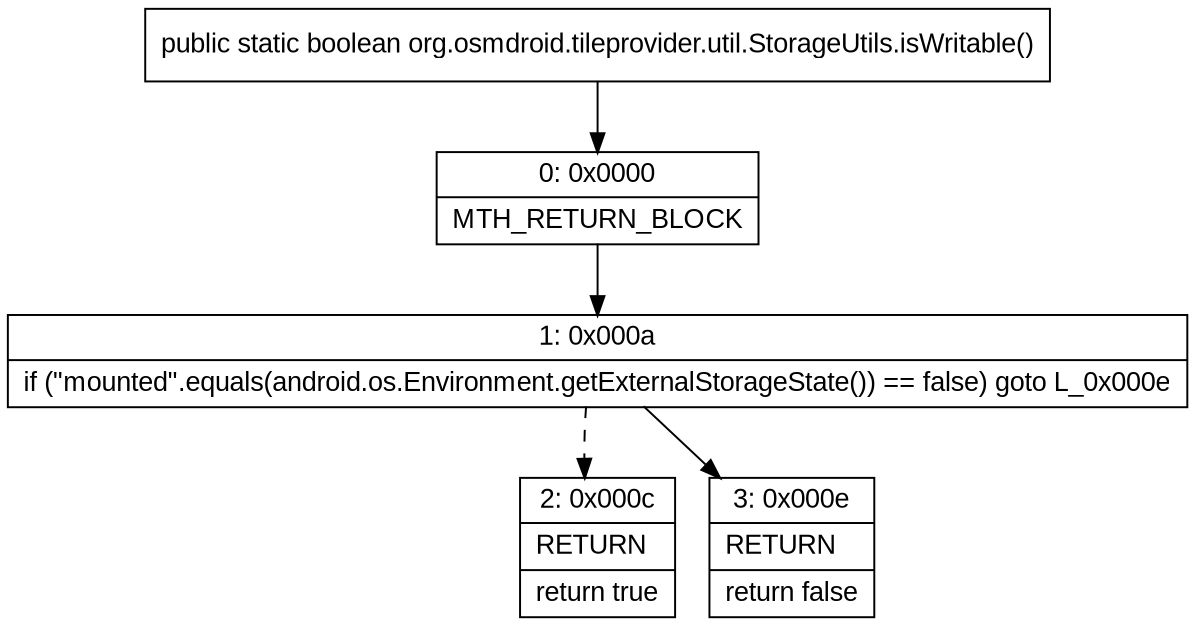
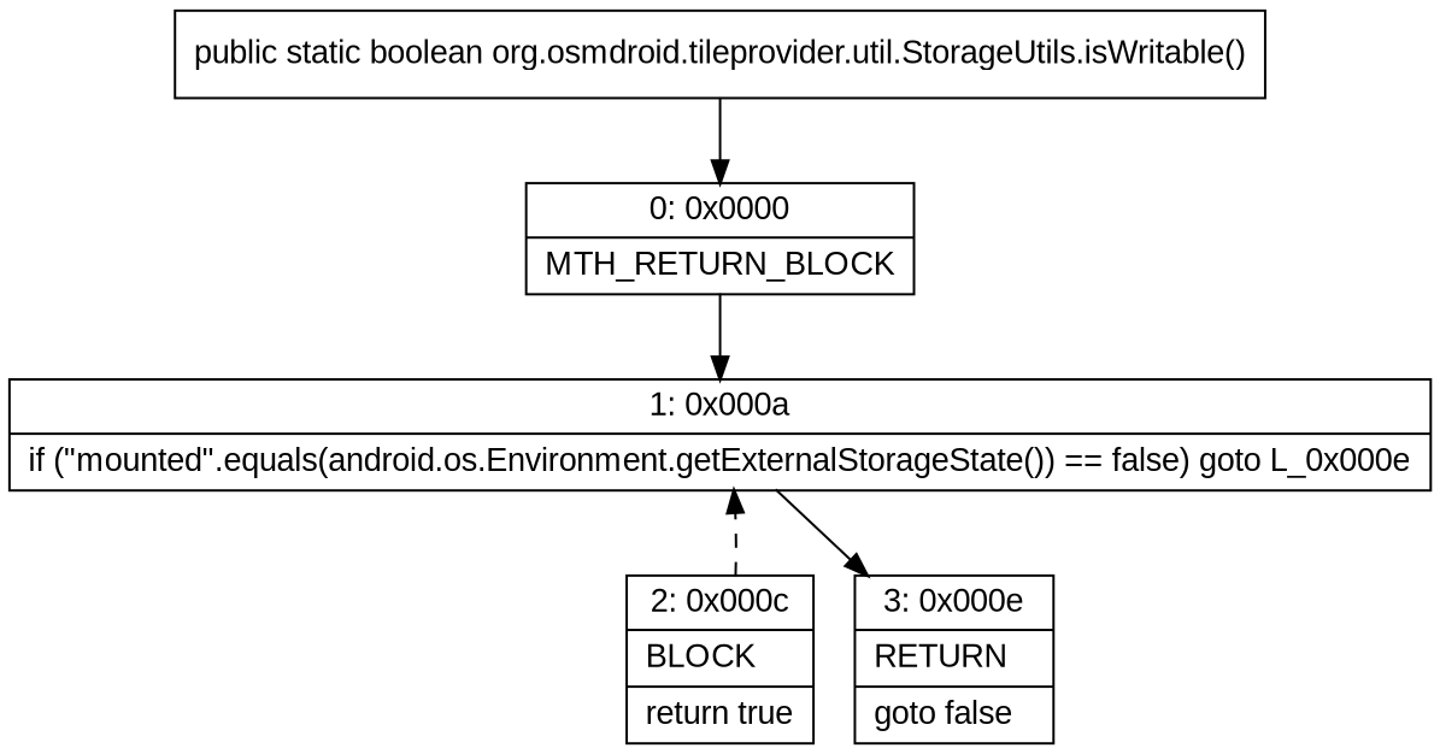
  digraph {
    fontname="Liberation Sans"
    node [fontname="Liberation Sans" shape=record]
    edge [fontname="Liberation Sans"]
    n1 [label="{0\:\ 0x0000|MTH_RETURN_BLOCK\l}"]
    n2 [label="{1\:\ 0x000a|if (\"mounted\".equals(android.os.Environment.getExternalStorageState()) == false) goto L_0x000e\l}"]
-   n3 [label="{2\:\ 0x000c|RETURN\l|return true\l}"]
-   n4 [label="{3\:\ 0x000e|RETURN\l|return false\l}"]
+   n3 [label="{2\:\ 0x000c|BLOCK\l|return true\l}"]
+   n4 [label="{3\:\ 0x000e|RETURN\l|goto false\l}"]
    n5 [label="{public static boolean org.osmdroid.tileprovider.util.StorageUtils.isWritable() }"]
    n1 -> n2
-   n2 -> n3 [style=dashed]
+   n3 -> n2 [style=dashed]
    n2 -> n4
    n5 -> n1
  }
